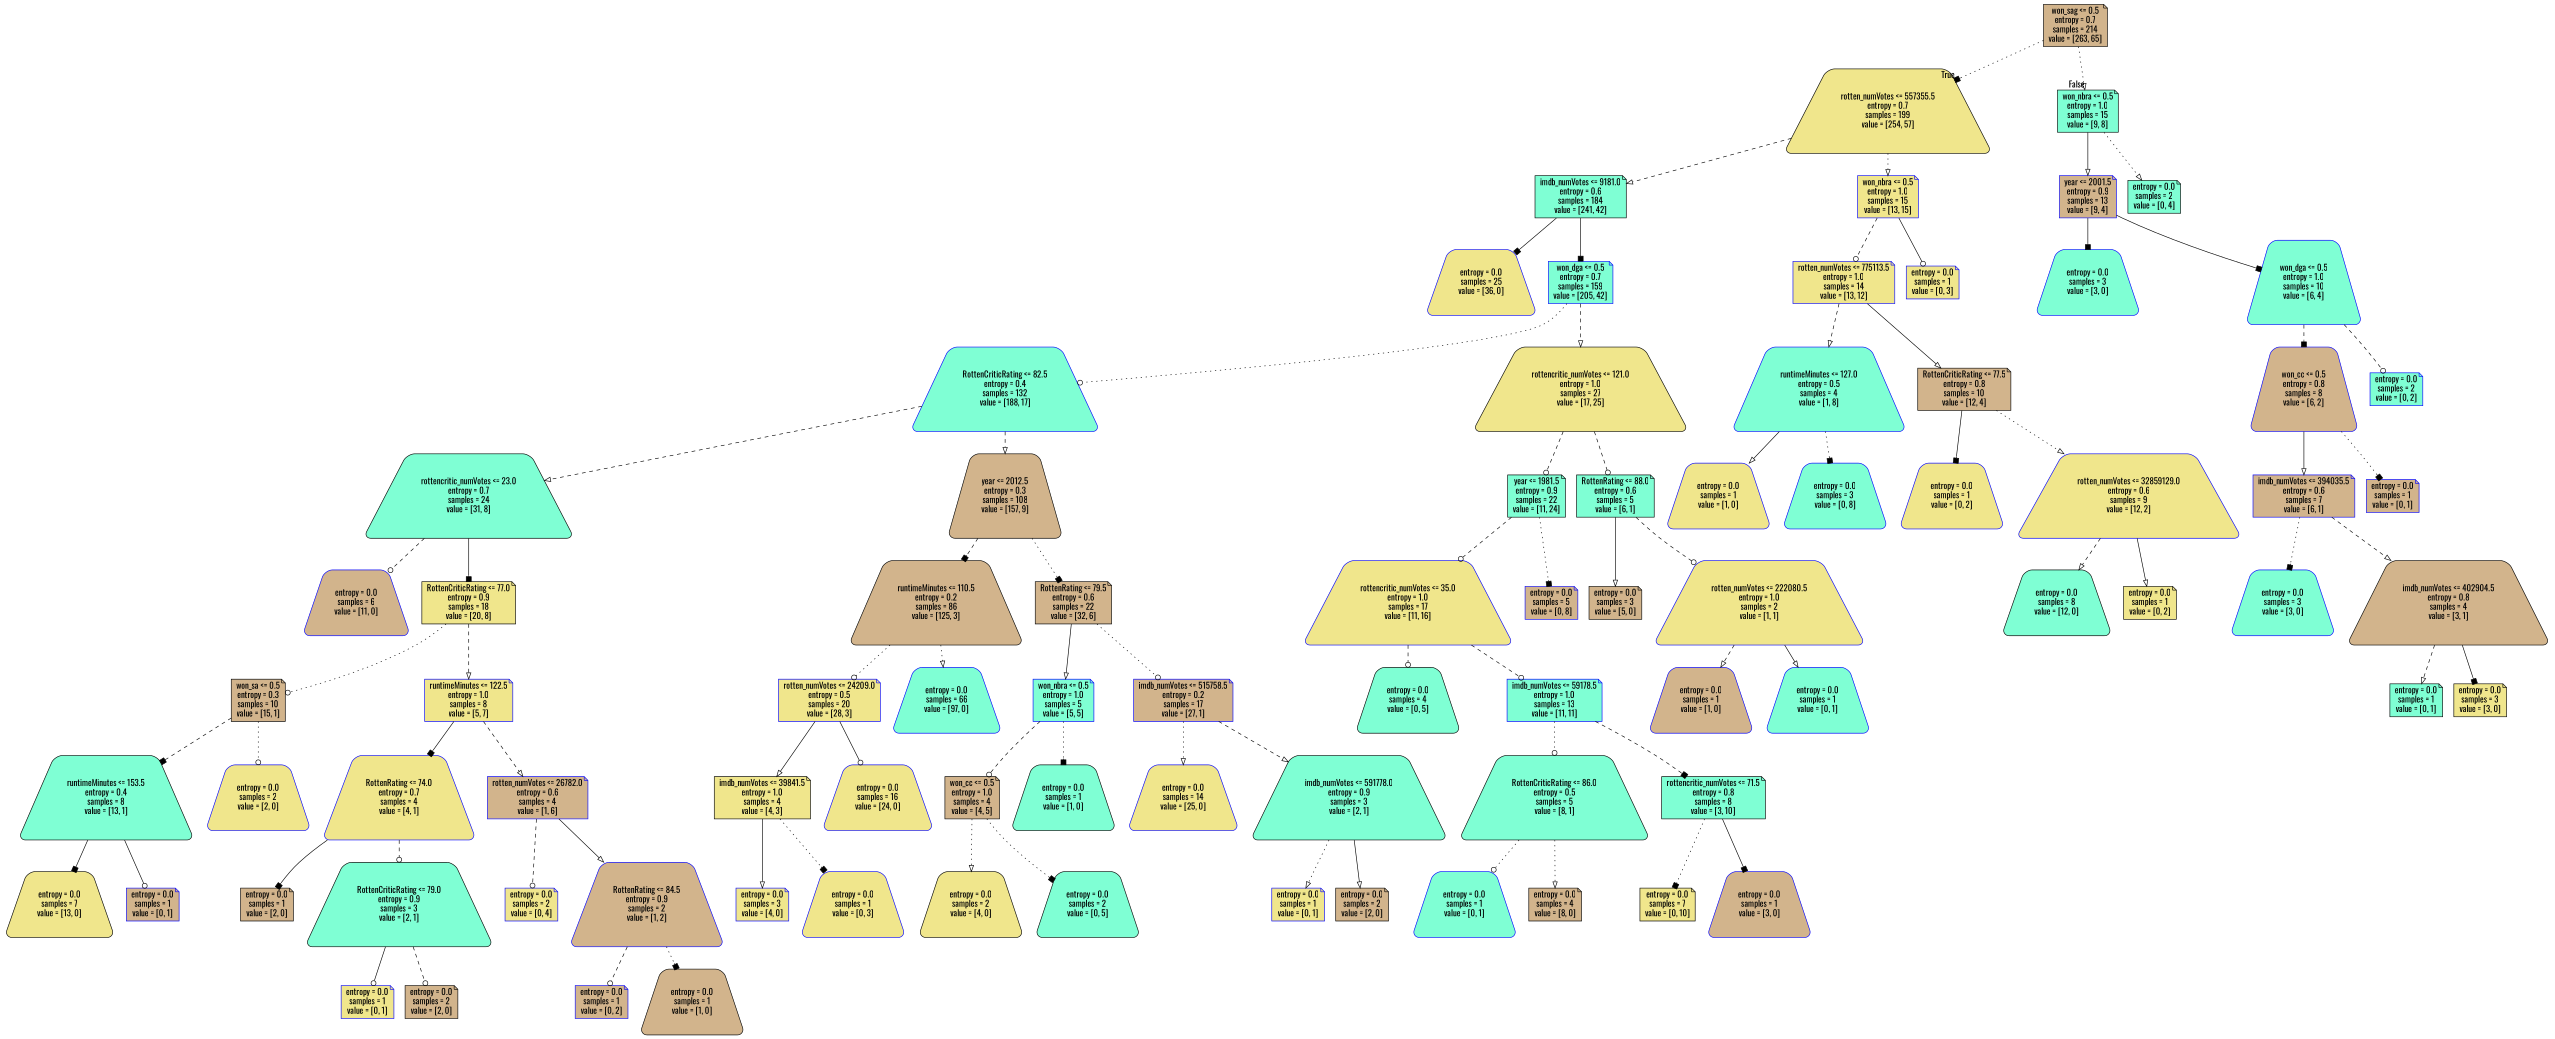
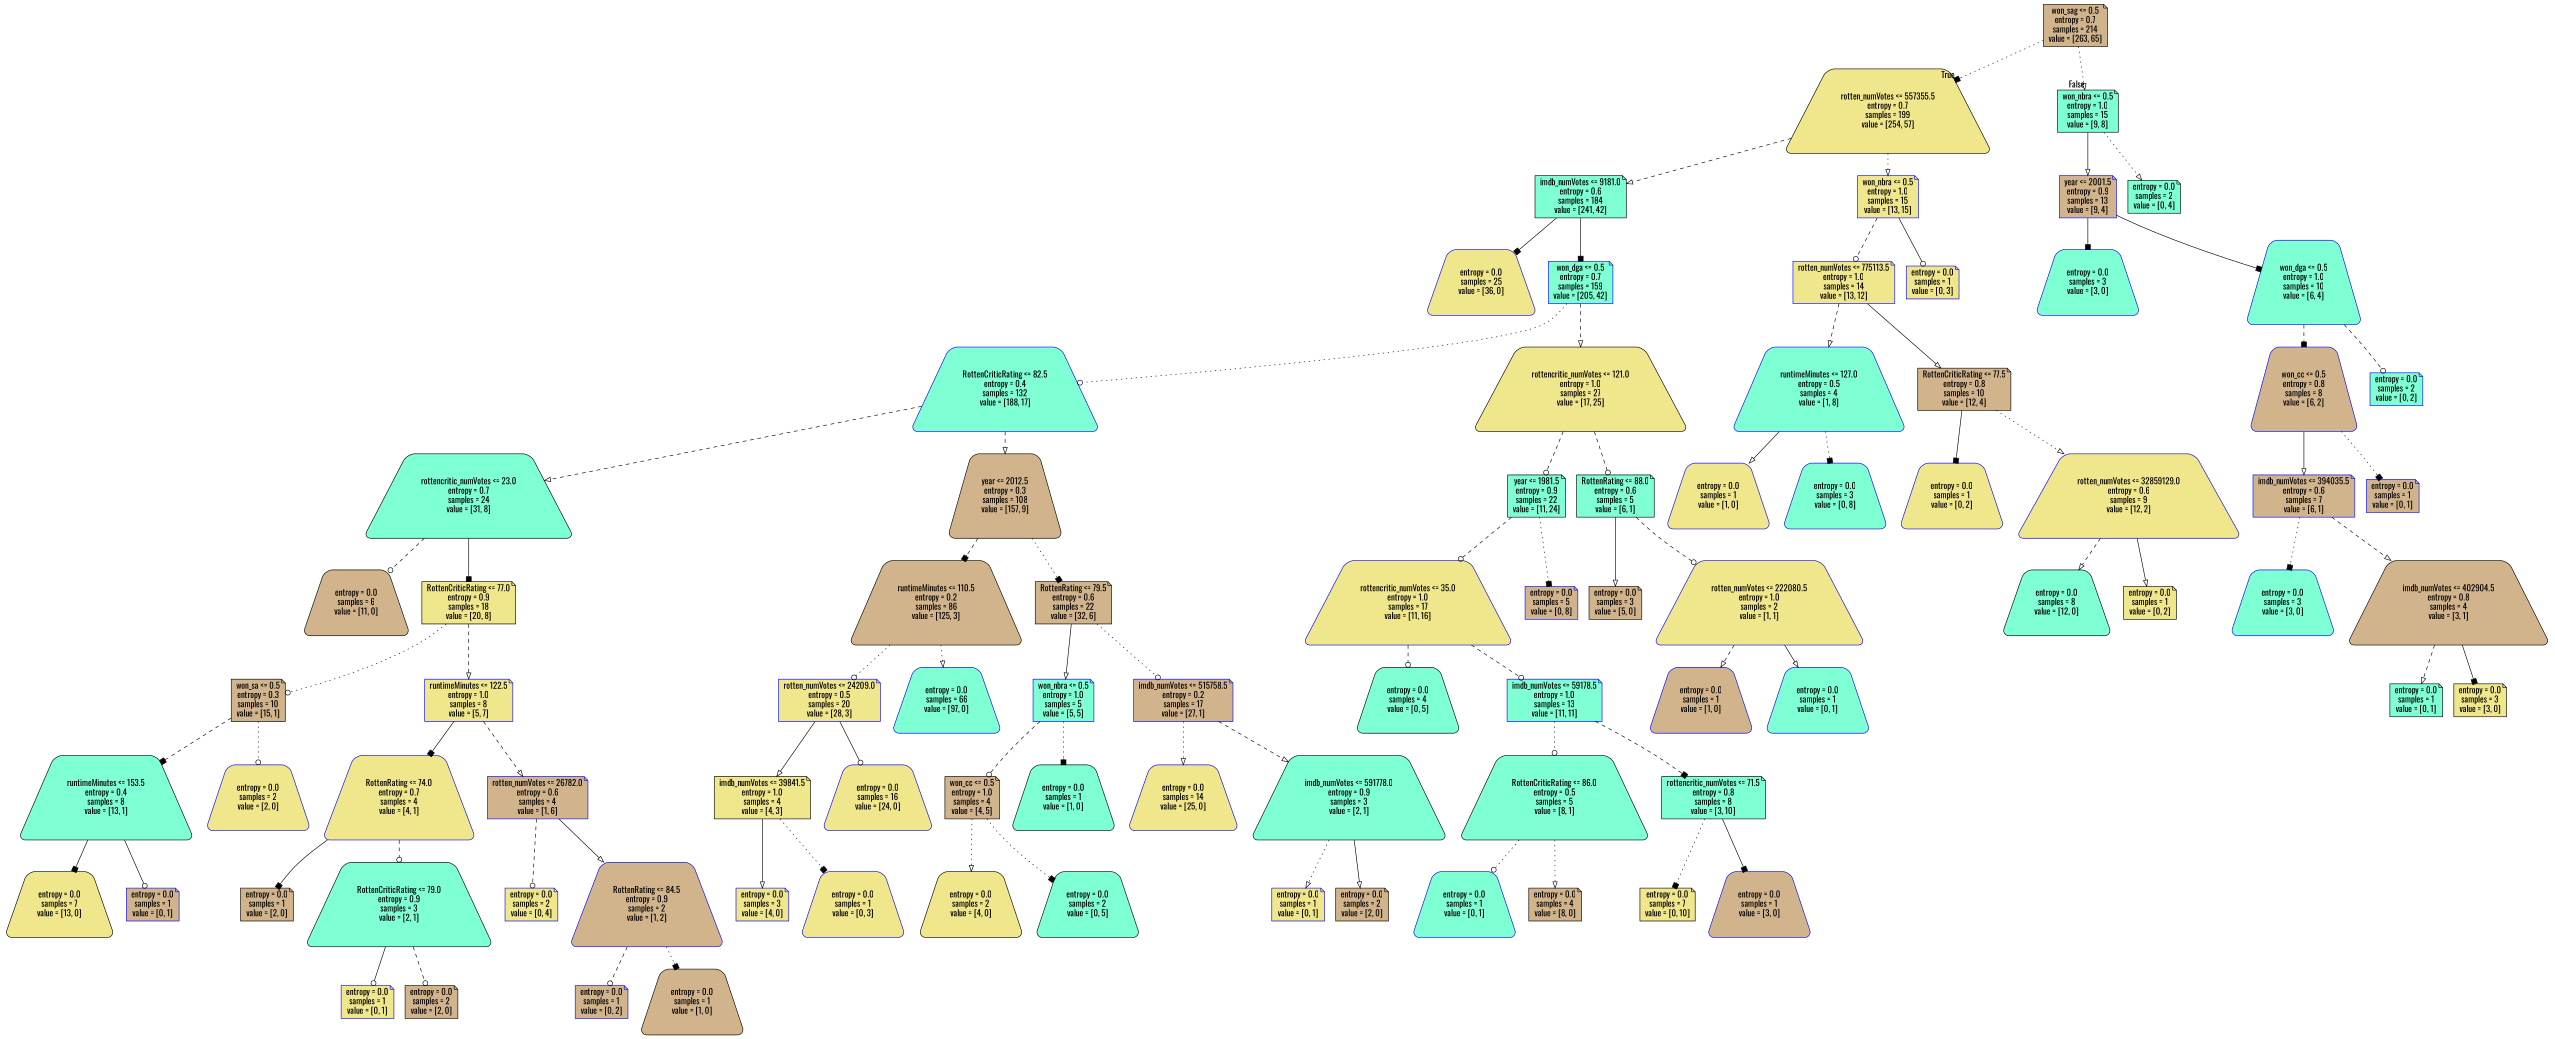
  digraph {
    fontname=Oswald
    node [color=blue fillcolor=khaki fontname=Oswald shape=note style="rounded,filled"]
    edge [arrowhead=onormal fontname=Oswald style=dashed]
    n1 [color=black fillcolor=tan label="won_sag <= 0.5\nentropy = 0.7\nsamples = 214\nvalue = [263, 65]"]
    n2 [color=black label="rotten_numVotes <= 557355.5\nentropy = 0.7\nsamples = 199\nvalue = [254, 57]" shape=trapezium]
    n3 [color=black fillcolor=aquamarine label="won_nbra <= 0.5\nentropy = 1.0\nsamples = 15\nvalue = [9, 8]"]
    n4 [color=black fillcolor=aquamarine label="imdb_numVotes <= 9181.0\nentropy = 0.6\nsamples = 184\nvalue = [241, 42]"]
    n5 [label="won_nbra <= 0.5\nentropy = 1.0\nsamples = 15\nvalue = [13, 15]"]
    n6 [fillcolor=tan label="year <= 2001.5\nentropy = 0.9\nsamples = 13\nvalue = [9, 4]"]
    n7 [color=black fillcolor=aquamarine label="entropy = 0.0\nsamples = 2\nvalue = [0, 4]"]
    n8 [label="entropy = 0.0\nsamples = 25\nvalue = [36, 0]" shape=trapezium]
    n9 [fillcolor=aquamarine label="won_dga <= 0.5\nentropy = 0.7\nsamples = 159\nvalue = [205, 42]"]
    n10 [label="rotten_numVotes <= 775113.5\nentropy = 1.0\nsamples = 14\nvalue = [13, 12]"]
    n11 [label="entropy = 0.0\nsamples = 1\nvalue = [0, 3]"]
    n12 [fillcolor=aquamarine label="RottenCriticRating <= 82.5\nentropy = 0.4\nsamples = 132\nvalue = [188, 17]" shape=trapezium]
    n13 [color=black label="rottencritic_numVotes <= 121.0\nentropy = 1.0\nsamples = 27\nvalue = [17, 25]" shape=trapezium]
    n14 [color=black fillcolor=aquamarine label="rottencritic_numVotes <= 23.0\nentropy = 0.7\nsamples = 24\nvalue = [31, 8]" shape=trapezium]
    n15 [color=black fillcolor=tan label="year <= 2012.5\nentropy = 0.3\nsamples = 108\nvalue = [157, 9]" shape=trapezium]
    n16 [color=black fillcolor=aquamarine label="year <= 1981.5\nentropy = 0.9\nsamples = 22\nvalue = [11, 24]"]
    n17 [color=black fillcolor=aquamarine label="RottenRating <= 88.0\nentropy = 0.6\nsamples = 5\nvalue = [6, 1]"]
-   n18 [fillcolor=tan label="entropy = 0.0\nsamples = 6\nvalue = [11, 0]" shape=trapezium]
+   n18 [color=black fillcolor=tan label="entropy = 0.0\nsamples = 6\nvalue = [11, 0]" shape=trapezium]
    n19 [color=black label="RottenCriticRating <= 77.0\nentropy = 0.9\nsamples = 18\nvalue = [20, 8]"]
    n20 [color=black fillcolor=tan label="runtimeMinutes <= 110.5\nentropy = 0.2\nsamples = 86\nvalue = [125, 3]" shape=trapezium]
    n21 [color=black fillcolor=tan label="RottenRating <= 79.5\nentropy = 0.6\nsamples = 22\nvalue = [32, 6]"]
    n22 [color=black fillcolor=tan label="won_sa <= 0.5\nentropy = 0.3\nsamples = 10\nvalue = [15, 1]"]
    n23 [label="runtimeMinutes <= 122.5\nentropy = 1.0\nsamples = 8\nvalue = [5, 7]"]
    n24 [color=black fillcolor=aquamarine label="runtimeMinutes <= 153.5\nentropy = 0.4\nsamples = 8\nvalue = [13, 1]" shape=trapezium]
    n25 [label="entropy = 0.0\nsamples = 2\nvalue = [2, 0]" shape=trapezium]
    n26 [label="RottenRating <= 74.0\nentropy = 0.7\nsamples = 4\nvalue = [4, 1]" shape=trapezium]
    n27 [fillcolor=tan label="rotten_numVotes <= 26782.0\nentropy = 0.6\nsamples = 4\nvalue = [1, 6]"]
    n28 [color=black label="entropy = 0.0\nsamples = 7\nvalue = [13, 0]" shape=trapezium]
    n29 [fillcolor=tan label="entropy = 0.0\nsamples = 1\nvalue = [0, 1]"]
    n30 [color=black fillcolor=tan label="entropy = 0.0\nsamples = 1\nvalue = [2, 0]"]
    n31 [color=black fillcolor=aquamarine label="RottenCriticRating <= 79.0\nentropy = 0.9\nsamples = 3\nvalue = [2, 1]" shape=trapezium]
    n32 [label="entropy = 0.0\nsamples = 2\nvalue = [0, 4]"]
    n33 [fillcolor=tan label="RottenRating <= 84.5\nentropy = 0.9\nsamples = 2\nvalue = [1, 2]" shape=trapezium]
    n34 [label="entropy = 0.0\nsamples = 1\nvalue = [0, 1]"]
    n35 [color=black fillcolor=tan label="entropy = 0.0\nsamples = 2\nvalue = [2, 0]"]
    n36 [fillcolor=tan label="entropy = 0.0\nsamples = 1\nvalue = [0, 2]"]
    n37 [color=black fillcolor=tan label="entropy = 0.0\nsamples = 1\nvalue = [1, 0]" shape=trapezium]
    n38 [label="rotten_numVotes <= 24209.0\nentropy = 0.5\nsamples = 20\nvalue = [28, 3]"]
    n39 [fillcolor=aquamarine label="entropy = 0.0\nsamples = 66\nvalue = [97, 0]" shape=trapezium]
    n40 [fillcolor=aquamarine label="won_nbra <= 0.5\nentropy = 1.0\nsamples = 5\nvalue = [5, 5]"]
    n41 [fillcolor=tan label="imdb_numVotes <= 515758.5\nentropy = 0.2\nsamples = 17\nvalue = [27, 1]"]
    n42 [color=black label="imdb_numVotes <= 39841.5\nentropy = 1.0\nsamples = 4\nvalue = [4, 3]"]
    n43 [label="entropy = 0.0\nsamples = 16\nvalue = [24, 0]" shape=trapezium]
    n44 [label="entropy = 0.0\nsamples = 3\nvalue = [4, 0]"]
    n45 [label="entropy = 0.0\nsamples = 1\nvalue = [0, 3]" shape=trapezium]
    n46 [color=black fillcolor=tan label="won_cc <= 0.5\nentropy = 1.0\nsamples = 4\nvalue = [4, 5]"]
    n47 [color=black fillcolor=aquamarine label="entropy = 0.0\nsamples = 1\nvalue = [1, 0]" shape=trapezium]
    n48 [label="entropy = 0.0\nsamples = 14\nvalue = [25, 0]" shape=trapezium]
    n49 [color=black fillcolor=aquamarine label="imdb_numVotes <= 591778.0\nentropy = 0.9\nsamples = 3\nvalue = [2, 1]" shape=trapezium]
    n50 [color=black label="entropy = 0.0\nsamples = 2\nvalue = [4, 0]" shape=trapezium]
    n51 [color=black fillcolor=aquamarine label="entropy = 0.0\nsamples = 2\nvalue = [0, 5]" shape=trapezium]
    n52 [label="entropy = 0.0\nsamples = 1\nvalue = [0, 1]"]
    n53 [color=black fillcolor=tan label="entropy = 0.0\nsamples = 2\nvalue = [2, 0]"]
    n54 [label="rottencritic_numVotes <= 35.0\nentropy = 1.0\nsamples = 17\nvalue = [11, 16]" shape=trapezium]
    n55 [fillcolor=tan label="entropy = 0.0\nsamples = 5\nvalue = [0, 8]"]
    n56 [color=black fillcolor=tan label="entropy = 0.0\nsamples = 3\nvalue = [5, 0]"]
    n57 [label="rotten_numVotes <= 222080.5\nentropy = 1.0\nsamples = 2\nvalue = [1, 1]" shape=trapezium]
    n58 [color=black fillcolor=aquamarine label="entropy = 0.0\nsamples = 4\nvalue = [0, 5]" shape=trapezium]
    n59 [fillcolor=aquamarine label="imdb_numVotes <= 59178.5\nentropy = 1.0\nsamples = 13\nvalue = [11, 11]"]
    n60 [color=black fillcolor=aquamarine label="RottenCriticRating <= 86.0\nentropy = 0.5\nsamples = 5\nvalue = [8, 1]" shape=trapezium]
    n61 [color=black fillcolor=aquamarine label="rottencritic_numVotes <= 71.5\nentropy = 0.8\nsamples = 8\nvalue = [3, 10]"]
    n62 [fillcolor=aquamarine label="entropy = 0.0\nsamples = 1\nvalue = [0, 1]" shape=trapezium]
    n63 [color=black fillcolor=tan label="entropy = 0.0\nsamples = 4\nvalue = [8, 0]"]
    n64 [color=black label="entropy = 0.0\nsamples = 7\nvalue = [0, 10]"]
    n65 [fillcolor=tan label="entropy = 0.0\nsamples = 1\nvalue = [3, 0]" shape=trapezium]
    n66 [fillcolor=tan label="entropy = 0.0\nsamples = 1\nvalue = [1, 0]" shape=trapezium]
    n67 [fillcolor=aquamarine label="entropy = 0.0\nsamples = 1\nvalue = [0, 1]" shape=trapezium]
    n68 [fillcolor=aquamarine label="runtimeMinutes <= 127.0\nentropy = 0.5\nsamples = 4\nvalue = [1, 8]" shape=trapezium]
    n69 [color=black fillcolor=tan label="RottenCriticRating <= 77.5\nentropy = 0.8\nsamples = 10\nvalue = [12, 4]"]
    n70 [label="entropy = 0.0\nsamples = 1\nvalue = [1, 0]" shape=trapezium]
    n71 [fillcolor=aquamarine label="entropy = 0.0\nsamples = 3\nvalue = [0, 8]" shape=trapezium]
    n72 [label="entropy = 0.0\nsamples = 1\nvalue = [0, 2]" shape=trapezium]
    n73 [label="rotten_numVotes <= 32859129.0\nentropy = 0.6\nsamples = 9\nvalue = [12, 2]" shape=trapezium]
    n74 [color=black fillcolor=aquamarine label="entropy = 0.0\nsamples = 8\nvalue = [12, 0]" shape=trapezium]
    n75 [color=black label="entropy = 0.0\nsamples = 1\nvalue = [0, 2]"]
    n76 [fillcolor=aquamarine label="entropy = 0.0\nsamples = 3\nvalue = [3, 0]" shape=trapezium]
    n77 [fillcolor=aquamarine label="won_dga <= 0.5\nentropy = 1.0\nsamples = 10\nvalue = [6, 4]" shape=trapezium]
    n78 [fillcolor=tan label="won_cc <= 0.5\nentropy = 0.8\nsamples = 8\nvalue = [6, 2]" shape=trapezium]
    n79 [fillcolor=aquamarine label="entropy = 0.0\nsamples = 2\nvalue = [0, 2]"]
    n80 [fillcolor=tan label="imdb_numVotes <= 394035.5\nentropy = 0.6\nsamples = 7\nvalue = [6, 1]"]
    n81 [fillcolor=tan label="entropy = 0.0\nsamples = 1\nvalue = [0, 1]"]
    n82 [fillcolor=aquamarine label="entropy = 0.0\nsamples = 3\nvalue = [3, 0]" shape=trapezium]
    n83 [color=black fillcolor=tan label="imdb_numVotes <= 402904.5\nentropy = 0.8\nsamples = 4\nvalue = [3, 1]" shape=trapezium]
    n84 [color=black fillcolor=aquamarine label="entropy = 0.0\nsamples = 1\nvalue = [0, 1]"]
    n85 [color=black label="entropy = 0.0\nsamples = 3\nvalue = [3, 0]"]
    n1 -> n2 [arrowhead=box headlabel=True labelangle=45 labeldistance=2.5 style=dotted]
    n1 -> n3 [headlabel=False labelangle=-45 labeldistance=2.5 style=dotted]
    n2 -> n4
    n2 -> n5 [style=dotted]
    n3 -> n6 [style=solid]
    n3 -> n7 [style=dotted]
    n4 -> n8 [arrowhead=box style=solid]
    n4 -> n9 [arrowhead=box style=solid]
    n5 -> n10 [arrowhead=odot]
    n5 -> n11 [arrowhead=odot style=solid]
    n6 -> n76 [arrowhead=box style=solid]
    n6 -> n77 [arrowhead=box style=solid]
    n9 -> n12 [arrowhead=odot style=dotted]
    n9 -> n13
    n10 -> n68
    n10 -> n69 [style=solid]
    n12 -> n14
    n12 -> n15
    n13 -> n16 [arrowhead=odot]
    n13 -> n17 [arrowhead=odot]
    n14 -> n18 [arrowhead=odot]
    n14 -> n19 [arrowhead=box style=solid]
    n15 -> n20 [arrowhead=box]
    n15 -> n21 [arrowhead=box style=dotted]
    n16 -> n54 [arrowhead=odot]
    n16 -> n55 [arrowhead=box style=dotted]
    n17 -> n56 [style=solid]
    n17 -> n57 [arrowhead=odot]
    n19 -> n22 [arrowhead=odot style=dotted]
    n19 -> n23
    n20 -> n38 [arrowhead=odot style=dotted]
    n20 -> n39 [style=dotted]
    n21 -> n40 [style=solid]
    n21 -> n41 [arrowhead=odot style=dotted]
    n22 -> n24 [arrowhead=box]
    n22 -> n25 [arrowhead=odot style=dotted]
    n23 -> n26 [arrowhead=box style=solid]
    n23 -> n27
    n24 -> n28 [arrowhead=box style=solid]
    n24 -> n29 [arrowhead=odot style=solid]
    n26 -> n30 [arrowhead=box style=solid]
    n26 -> n31 [arrowhead=odot]
    n27 -> n32 [arrowhead=odot]
    n27 -> n33 [style=solid]
    n31 -> n34 [arrowhead=odot style=solid]
    n31 -> n35 [arrowhead=odot]
    n33 -> n36 [arrowhead=odot]
    n33 -> n37 [arrowhead=box style=dotted]
    n38 -> n42 [style=solid]
    n38 -> n43 [arrowhead=odot style=solid]
    n40 -> n46 [arrowhead=odot]
    n40 -> n47 [arrowhead=box style=dotted]
    n41 -> n48 [style=dotted]
    n41 -> n49
    n42 -> n44 [style=solid]
    n42 -> n45 [arrowhead=box style=dotted]
    n46 -> n50 [style=dotted]
    n46 -> n51 [arrowhead=box style=dotted]
    n49 -> n52 [style=dotted]
    n49 -> n53 [style=solid]
    n54 -> n58 [arrowhead=odot]
    n54 -> n59 [arrowhead=odot]
    n57 -> n66
    n57 -> n67 [style=solid]
    n59 -> n60 [arrowhead=odot style=dotted]
    n59 -> n61 [arrowhead=box]
    n60 -> n62 [arrowhead=odot style=dotted]
    n60 -> n63 [style=dotted]
    n61 -> n64 [arrowhead=box style=dotted]
    n61 -> n65 [arrowhead=box style=solid]
    n68 -> n70 [style=solid]
    n68 -> n71 [arrowhead=box style=dotted]
    n69 -> n72 [arrowhead=box style=solid]
    n69 -> n73 [style=dotted]
    n73 -> n74
    n73 -> n75 [style=solid]
    n77 -> n78 [arrowhead=box]
    n77 -> n79 [arrowhead=odot]
    n78 -> n80 [style=solid]
    n78 -> n81 [arrowhead=box style=dotted]
    n80 -> n82 [arrowhead=box style=dotted]
    n80 -> n83
    n83 -> n84
    n83 -> n85 [arrowhead=box style=solid]
  }
